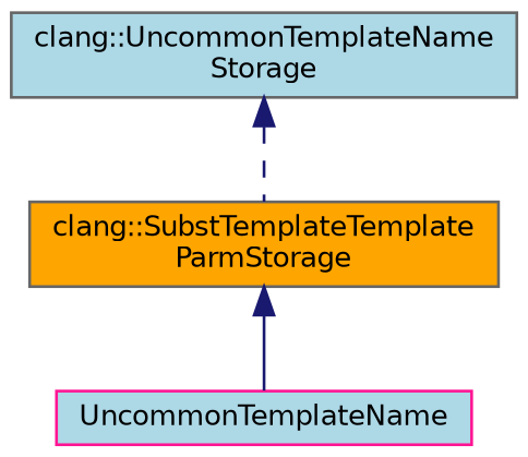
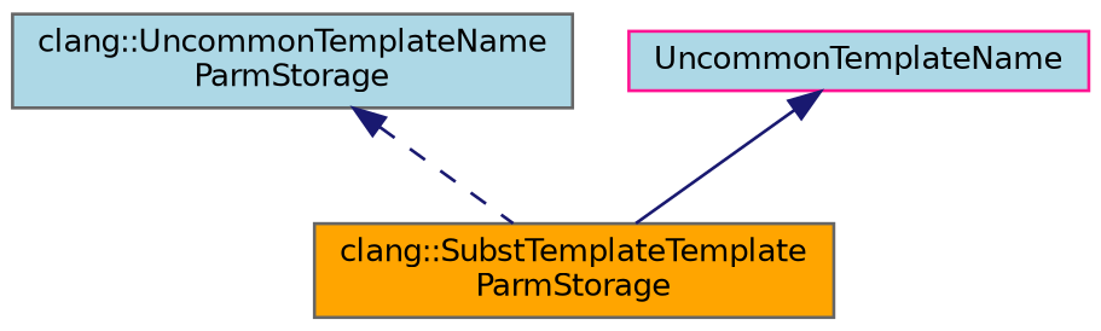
  digraph {
    node [color=gray40 fillcolor=lightblue fontname=Helvetica fontsize=10 shape=record style=filled]
    edge [color=midnightblue dir=back fontname=Helvetica fontsize=10 labelfontname=Helvetica labelfontsize=10]
    n1 [fillcolor=orange fontcolor=black height=0.2 label="clang::SubstTemplateTemplate\lParmStorage" width=0.4]
-   n2 [height=0.2 label="clang::UncommonTemplateName\lStorage" width=0.4]
+   n2 [height=0.2 label="clang::UncommonTemplateName\lParmStorage" width=0.4]
    n3 [color=deeppink height=0.2 label=UncommonTemplateName width=0.4]
    n2 -> n1 [style=dashed]
-   n1 -> n3 [style=solid]
+   n3 -> n1 [style=solid]
  }
